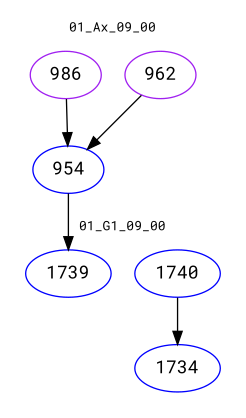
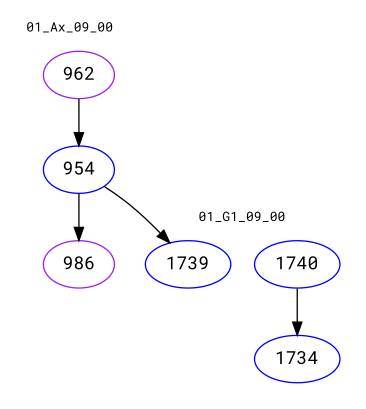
  digraph {
    fontname="Roboto Mono"
    node [color=blue fontname="Roboto Mono"]
    edge [color=black fontname="Roboto Mono"]
    n1 [color=purple label=962]
    n2 [label=954]
    n3 [color=purple label=986]
    n4 [label=1740]
    n5 [label=1734]
    n6 [label=1739]
    subgraph cluster_1 {
      color=white
      fontsize=10
      label="01_Ax_09_00"
      n1
      n2
      n3
    }
    subgraph cluster_2 {
      color=white
      fontsize=10
      label="01_G1_09_00"
      n4
      n5
      n6
    }
    n1 -> n2
-   n3 -> n2
+   n2 -> n3
    n2 -> n6
    n4 -> n5
  }
